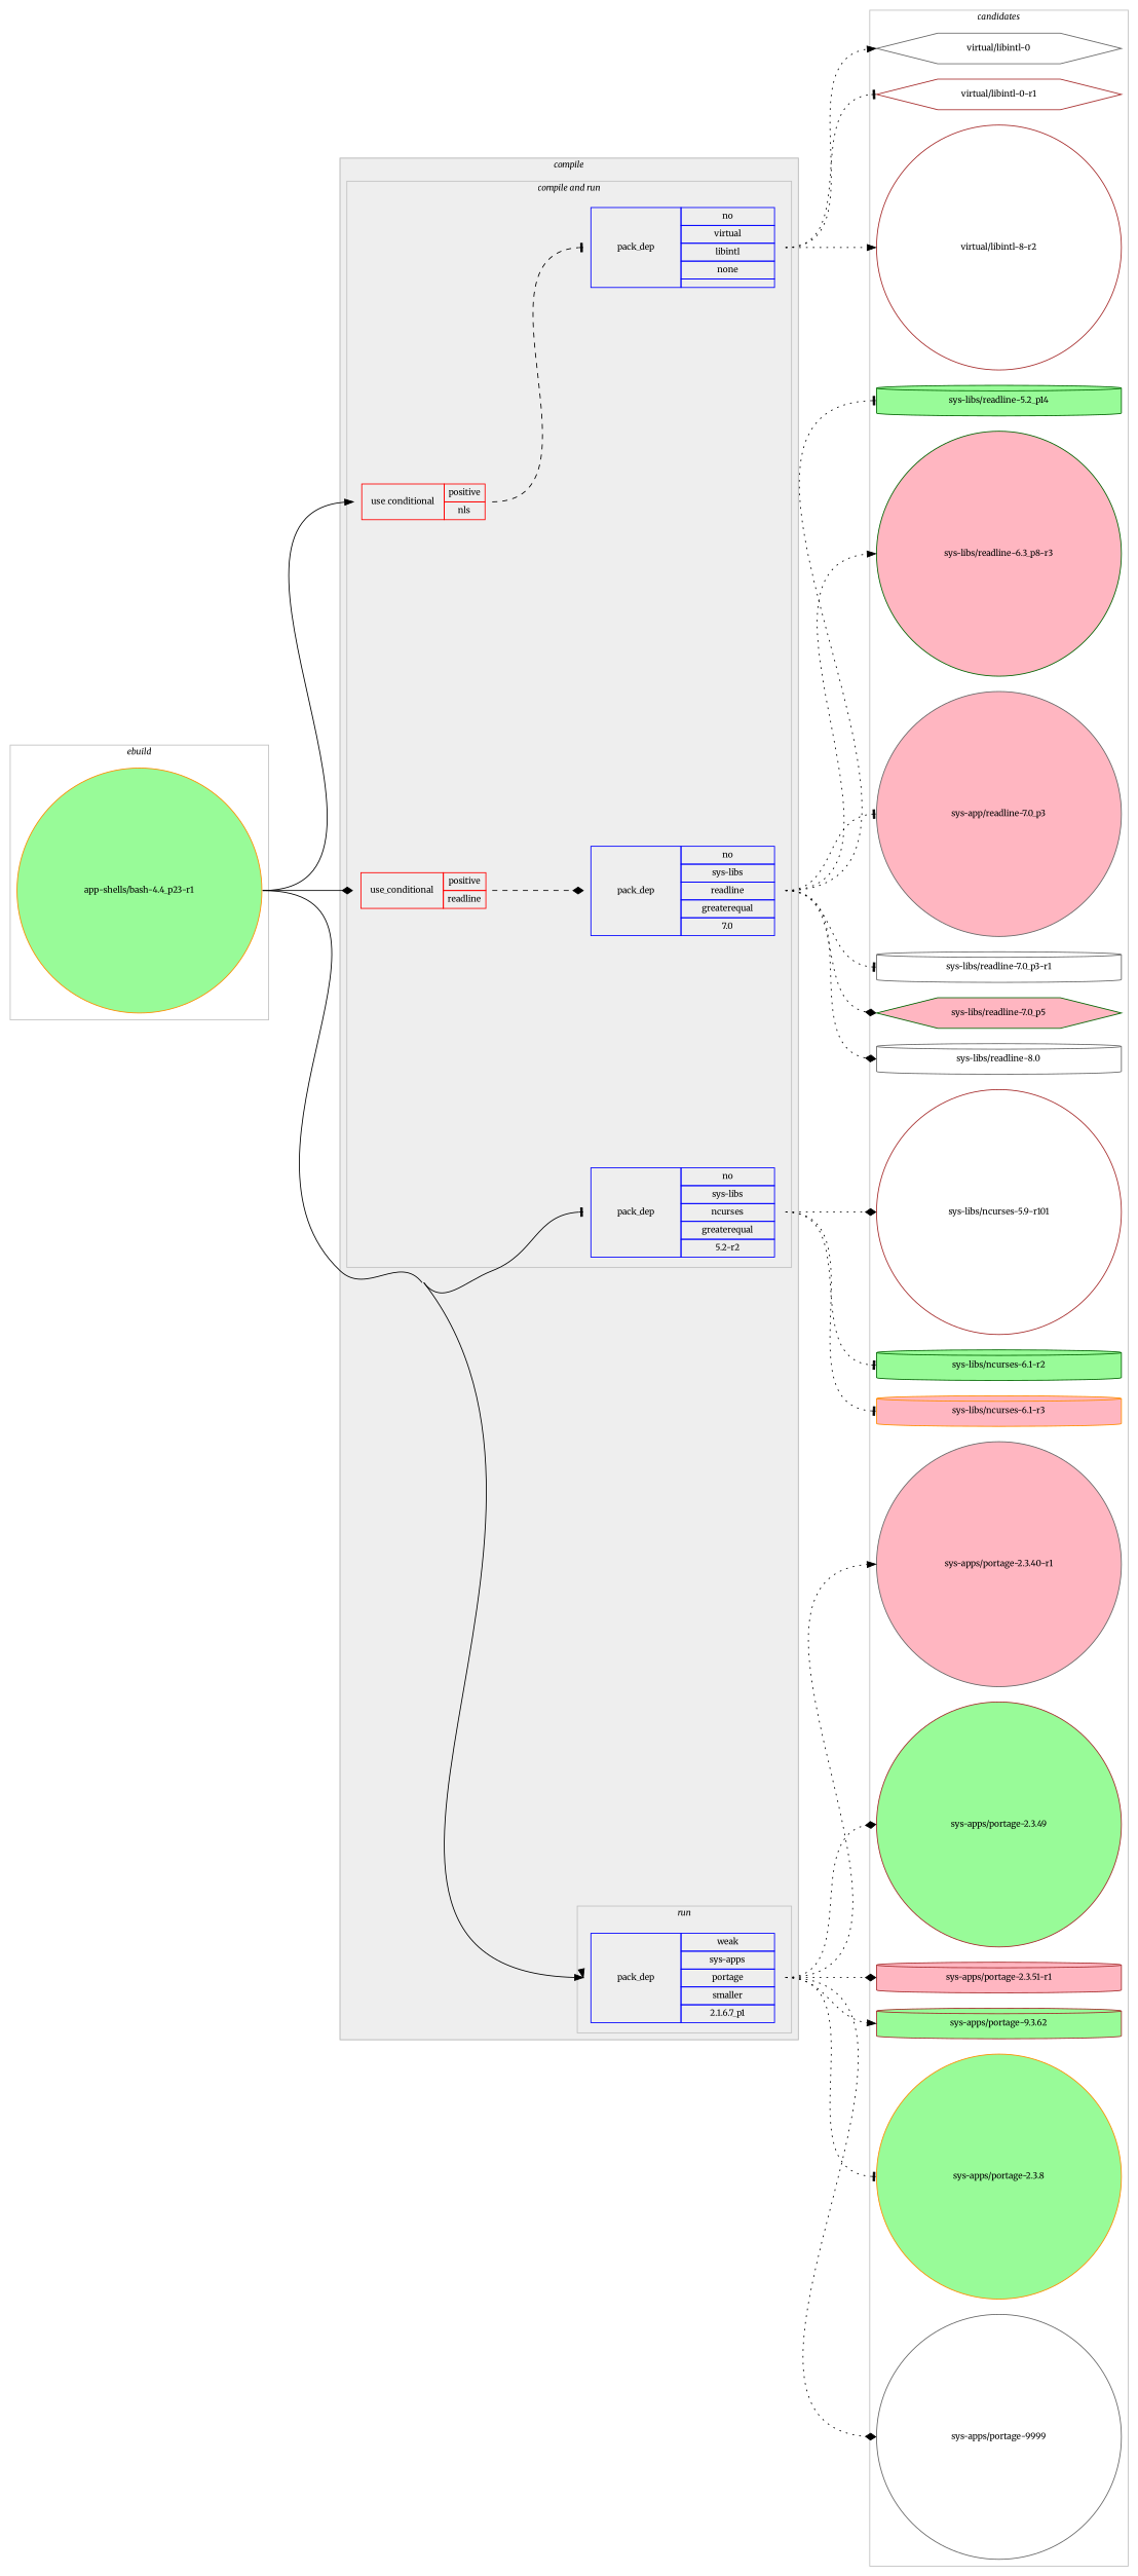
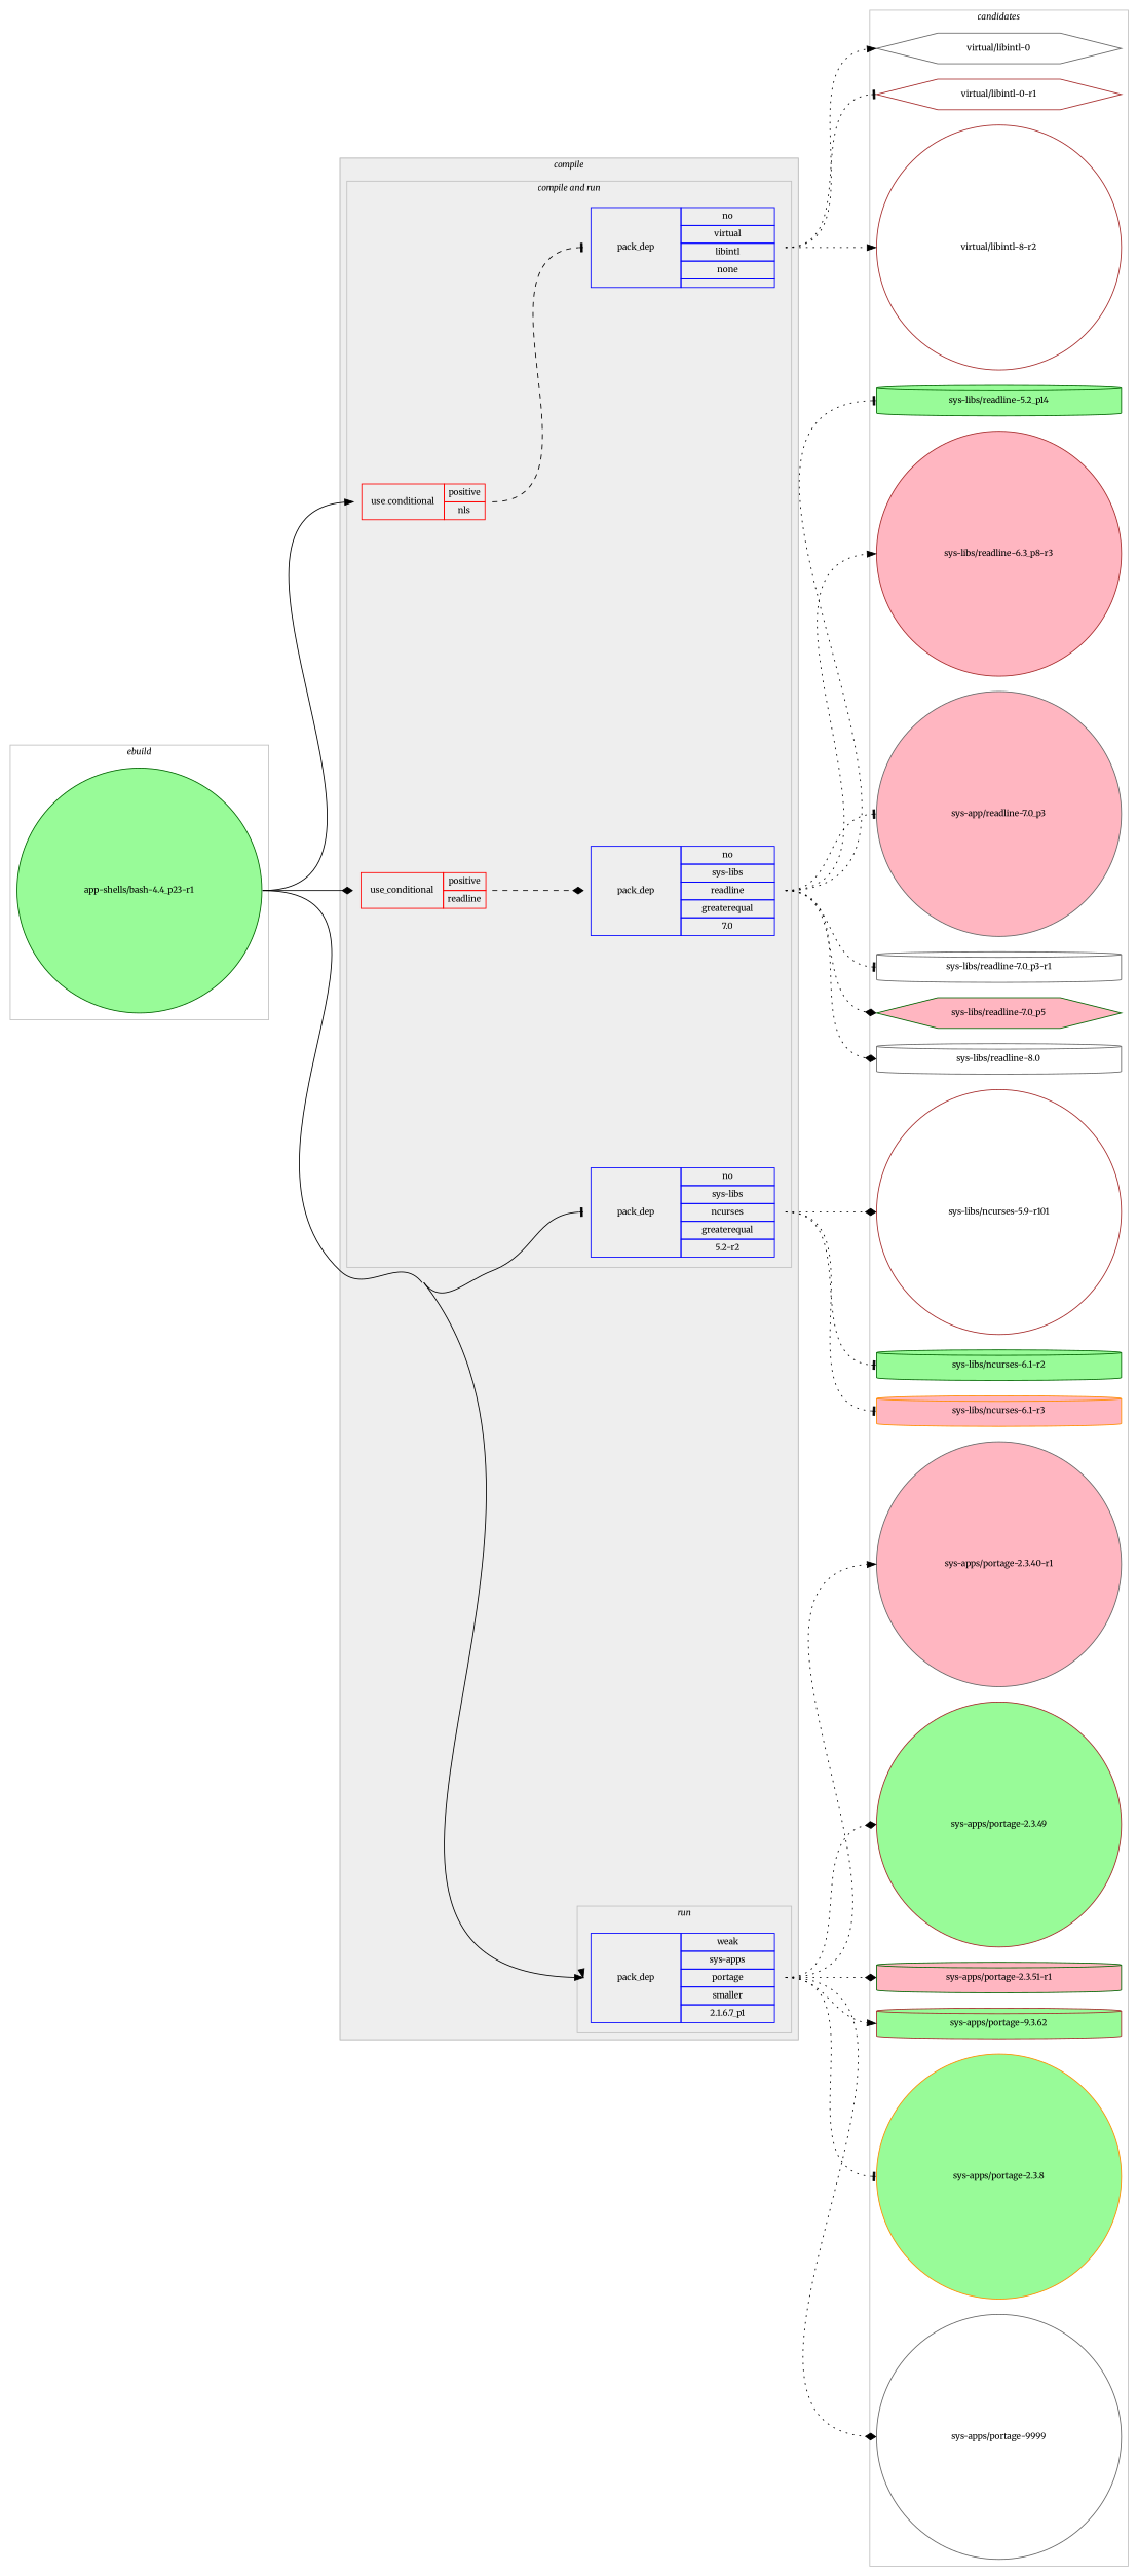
  digraph {
    compound=true
    concentrate=true
    fontname=Merriweather
    fontsize=10
    newrank=true
    rankdir=LR
    ranksep=1.5
    node [color=brown fillcolor=white fontname=Merriweather fontsize=10 shape=circle style=filled]
    edge [arrowhead=tee fontname=Merriweather headport=w style=dotted tailport=e weight=100]
-   n1 [color=darkorange fillcolor=palegreen label="app-shells/bash-4.4_p23-r1" width=4]
+   n1 [color=darkgreen fillcolor=palegreen label="app-shells/bash-4.4_p23-r1" width=4]
    n2 [color=blue label=<<TABLE BORDER="0" CELLBORDER="1" CELLSPACING="0" CELLPADDING="4" WIDTH="220"><TR><TD ROWSPAN="6" CELLPADDING="30">pack_dep</TD></TR><TR><TD WIDTH="110">no</TD></TR><TR><TD>virtual</TD></TR><TR><TD>libintl</TD></TR><TR><TD>none</TD></TR><TR><TD></TD></TR></TABLE>> shape=none fillcolor="" style=""]
    n3 [color=red label=<<TABLE BORDER="0" CELLBORDER="1" CELLSPACING="0" CELLPADDING="4"><TR><TD ROWSPAN="3" CELLPADDING="10">use_conditional</TD></TR><TR><TD>positive</TD></TR><TR><TD>nls</TD></TR></TABLE>> shape=none fillcolor="" style=""]
    n4 [color=blue label=<<TABLE BORDER="0" CELLBORDER="1" CELLSPACING="0" CELLPADDING="4" WIDTH="220"><TR><TD ROWSPAN="6" CELLPADDING="30">pack_dep</TD></TR><TR><TD WIDTH="110">no</TD></TR><TR><TD>sys-libs</TD></TR><TR><TD>readline</TD></TR><TR><TD>greaterequal</TD></TR><TR><TD>7.0</TD></TR></TABLE>> shape=none fillcolor="" style=""]
    n5 [color=red label=<<TABLE BORDER="0" CELLBORDER="1" CELLSPACING="0" CELLPADDING="4"><TR><TD ROWSPAN="3" CELLPADDING="10">use_conditional</TD></TR><TR><TD>positive</TD></TR><TR><TD>readline</TD></TR></TABLE>> shape=none fillcolor="" style=""]
    n6 [color=blue label=<<TABLE BORDER="0" CELLBORDER="1" CELLSPACING="0" CELLPADDING="4" WIDTH="220"><TR><TD ROWSPAN="6" CELLPADDING="30">pack_dep</TD></TR><TR><TD WIDTH="110">no</TD></TR><TR><TD>sys-libs</TD></TR><TR><TD>ncurses</TD></TR><TR><TD>greaterequal</TD></TR><TR><TD>5.2-r2</TD></TR></TABLE>> shape=none fillcolor="" style=""]
    n7 [color=blue label=<<TABLE BORDER="0" CELLBORDER="1" CELLSPACING="0" CELLPADDING="4" WIDTH="220"><TR><TD ROWSPAN="6" CELLPADDING="30">pack_dep</TD></TR><TR><TD WIDTH="110">weak</TD></TR><TR><TD>sys-apps</TD></TR><TR><TD>portage</TD></TR><TR><TD>smaller</TD></TR><TR><TD>2.1.6.7_p1</TD></TR></TABLE>> shape=none fillcolor="" style=""]
    n8 [color=gray40 label="virtual/libintl-0" shape=hexagon width=4]
    n9 [label="virtual/libintl-0-r1" shape=hexagon width=4]
    n10 [label="virtual/libintl-8-r2" width=4]
    n11 [color=darkgreen fillcolor=palegreen label="sys-libs/readline-5.2_p14" shape=cylinder width=4]
-   n12 [color=darkgreen fillcolor=lightpink label="sys-libs/readline-6.3_p8-r3" width=4]
+   n12 [fillcolor=lightpink label="sys-libs/readline-6.3_p8-r3" width=4]
    n13 [color=gray40 fillcolor=lightpink label="sys-app/readline-7.0_p3" width=4]
    n14 [color=gray40 label="sys-libs/readline-7.0_p3-r1" shape=cylinder width=4]
    n15 [color=darkgreen fillcolor=lightpink label="sys-libs/readline-7.0_p5" shape=hexagon width=4]
    n16 [color=gray40 label="sys-libs/readline-8.0" shape=cylinder width=4]
    n17 [label="sys-libs/ncurses-5.9-r101" width=4]
    n18 [color=darkgreen fillcolor=palegreen label="sys-libs/ncurses-6.1-r2" shape=cylinder width=4]
    n19 [color=darkorange fillcolor=lightpink label="sys-libs/ncurses-6.1-r3" shape=cylinder width=4]
    n20 [color=gray40 fillcolor=lightpink label="sys-apps/portage-2.3.40-r1" width=4]
    n21 [fillcolor=palegreen label="sys-apps/portage-2.3.49" width=4]
-   n22 [fillcolor=lightpink label="sys-apps/portage-2.3.51-r1" shape=cylinder width=4]
+   n22 [color=darkgreen fillcolor=lightpink label="sys-apps/portage-2.3.51-r1" shape=cylinder width=4]
    n23 [fillcolor=palegreen label="sys-apps/portage-9.3.62" shape=cylinder width=4]
    n24 [color=darkorange fillcolor=palegreen label="sys-apps/portage-2.3.8" width=4]
    n25 [color=gray40 label="sys-apps/portage-9999" width=4]
    subgraph cluster_1 {
      color=gray
      label=<<i>dependencies</i>>
      subgraph cluster_2 {
        color=gray
        fillcolor="#eeeeee"
        label=<<i>compile</i>>
        style=filled
      }
      subgraph cluster_3 {
        color=gray
        fillcolor="#eeeeee"
        label=<<i>compile and run</i>>
        style=filled
        subgraph sub_4 {
          color=gray
          fillcolor="#eeeeee"
          label=<<i>compile and run</i>>
          style=filled
          n3
          subgraph sub_5 {
            color=gray
            fillcolor="#eeeeee"
            label=<<i>compile and run</i>>
            style=filled
            n2
          }
        }
        subgraph sub_6 {
          color=gray
          fillcolor="#eeeeee"
          label=<<i>compile and run</i>>
          style=filled
          n5
          subgraph sub_7 {
            color=gray
            fillcolor="#eeeeee"
            label=<<i>compile and run</i>>
            style=filled
            n4
          }
        }
        subgraph sub_8 {
          color=gray
          fillcolor="#eeeeee"
          label=<<i>compile and run</i>>
          style=filled
          n6
        }
      }
      subgraph cluster_9 {
        color=gray
        fillcolor="#eeeeee"
        label=<<i>run</i>>
        style=filled
        subgraph sub_10 {
          color=gray
          fillcolor="#eeeeee"
          label=<<i>run</i>>
          style=filled
          n7
        }
      }
    }
    subgraph cluster_11 {
      color=gray
      label=<<i>ebuild</i>>
      rank=same
      n1
    }
    subgraph cluster_12 {
      color=gray
      label=<<i>candidates</i>>
      rank=same
      subgraph sub_13 {
        color=black
        label=<<i>candidates</i>>
        nodesep=1
        rank=same
        n8
        n9
        n10
      }
      subgraph sub_14 {
        color=black
        label=<<i>candidates</i>>
        nodesep=1
        rank=same
        n11
        n12
        n13
        n14
        n15
        n16
      }
      subgraph sub_15 {
        color=black
        label=<<i>candidates</i>>
        nodesep=1
        rank=same
        n17
        n18
        n19
      }
      subgraph sub_16 {
        color=black
        label=<<i>candidates</i>>
        nodesep=1
        rank=same
        n20
        n21
        n22
        n23
        n24
        n25
      }
    }
    n1 -> n3 [arrowhead=normal style=solid weight=20]
    n1 -> n5 [arrowhead=diamond style=solid weight=20]
    n1 -> n6 [style=solid weight=20]
    n1 -> n7 [arrowhead=normal style=solid weight=20]
    n2 -> n8 [arrowhead=normal]
    n2 -> n9
    n2 -> n10 [arrowhead=normal]
    n3 -> n2 [style=dashed weight=20]
    n4 -> n11
    n4 -> n12 [arrowhead=normal]
    n4 -> n13
    n4 -> n14
    n4 -> n15 [arrowhead=diamond]
    n4 -> n16 [arrowhead=diamond]
    n5 -> n4 [arrowhead=diamond style=dashed weight=20]
    n6 -> n17 [arrowhead=diamond]
    n6 -> n18
    n6 -> n19
    n7 -> n20 [arrowhead=normal]
    n7 -> n21 [arrowhead=diamond]
    n7 -> n22 [arrowhead=diamond]
    n7 -> n23 [arrowhead=normal]
    n7 -> n24
    n7 -> n25 [arrowhead=diamond]
  }
